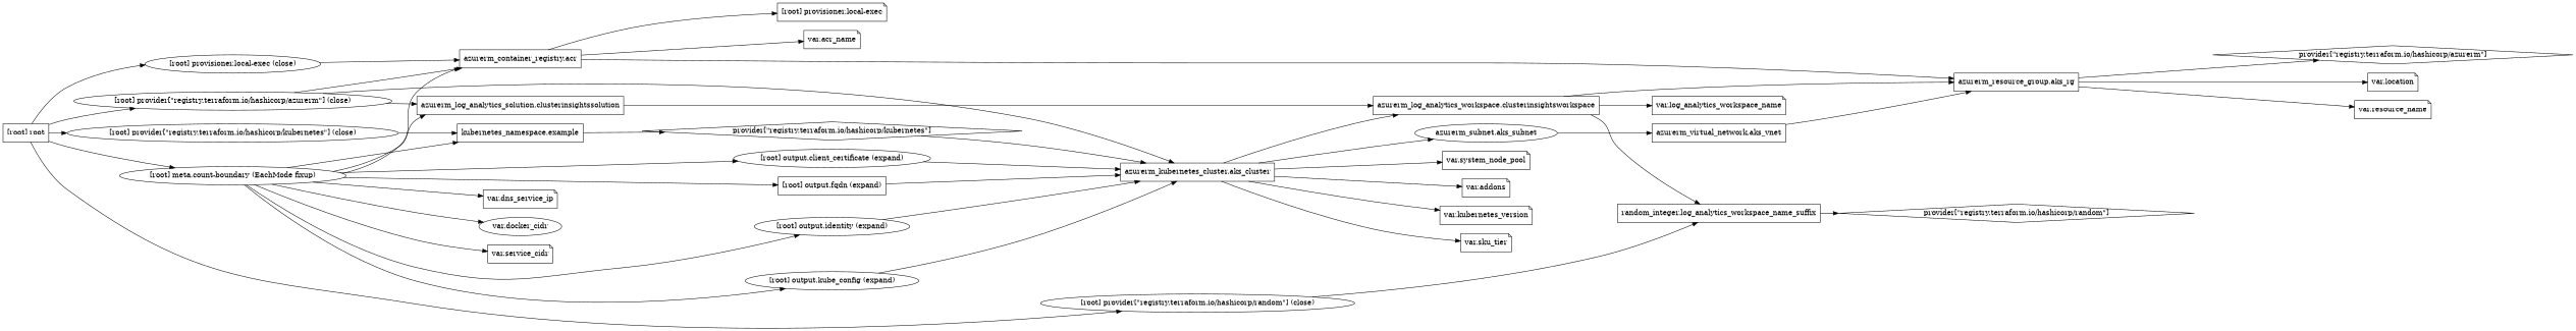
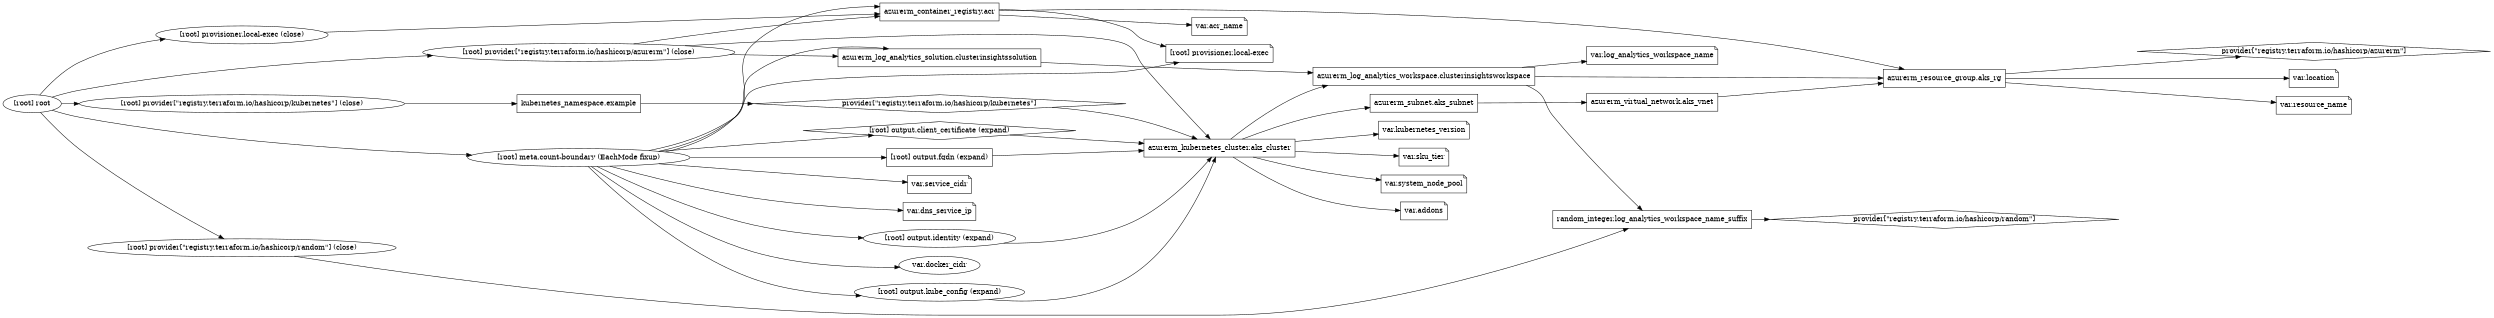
  digraph {
    compound=true
    newrank=true
    rankdir=LR
    node [shape=note]
    n1 [label="azurerm_container_registry.acr" shape=box]
    n2 [label="azurerm_resource_group.aks_rg" shape=box]
    n3 [label="var.acr_name"]
    "[root] provisioner.local-exec"
    n5 [label="azurerm_kubernetes_cluster.aks_cluster" shape=box]
    n6 [label="azurerm_log_analytics_workspace.clusterinsightsworkspace" shape=box]
-   n7 [label="azurerm_subnet.aks_subnet" shape=ellipse]
+   n7 [label="azurerm_subnet.aks_subnet" shape=box]
    n8 [label="var.addons"]
    n9 [label="var.kubernetes_version"]
    n10 [label="var.sku_tier"]
    n11 [label="var.system_node_pool"]
    n12 [label="azurerm_log_analytics_solution.clusterinsightssolution" shape=box]
    n13 [label="random_integer.log_analytics_workspace_name_suffix" shape=box]
    n14 [label="var.log_analytics_workspace_name"]
    n15 [label="provider[\"registry.terraform.io/hashicorp/azurerm\"]" shape=diamond]
    n16 [label="var.location"]
    n17 [label="var.resource_name"]
    n18 [label="azurerm_virtual_network.aks_vnet" shape=box]
    n19 [label="kubernetes_namespace.example" shape=box]
    n20 [label="provider[\"registry.terraform.io/hashicorp/kubernetes\"]" shape=diamond]
    n21 [label="provider[\"registry.terraform.io/hashicorp/random\"]" shape=diamond]
    n22 [label="var.dns_service_ip"]
    n23 [label="var.docker_cidr" shape=ellipse]
    n24 [label="var.service_cidr"]
    "[root] meta.count-boundary (EachMode fixup)" [shape=""]
-   "[root] output.client_certificate (expand)" [shape=""]
+   "[root] output.client_certificate (expand)" [shape=diamond]
    "[root] output.fqdn (expand)" [shape=box]
    "[root] output.identity (expand)" [shape=""]
    "[root] output.kube_config (expand)" [shape=""]
    "[root] provider[\"registry.terraform.io/hashicorp/azurerm\"] (close)" [shape=""]
    "[root] provider[\"registry.terraform.io/hashicorp/kubernetes\"] (close)" [shape=""]
    "[root] provider[\"registry.terraform.io/hashicorp/random\"] (close)" [shape=""]
    "[root] provisioner.local-exec (close)" [shape=""]
-   "[root] root" [shape=box]
+   "[root] root" [shape=""]
    subgraph sub_1 {
      n1
      n2
      n3
      "[root] provisioner.local-exec"
      n5
      n6
      n7
      n8
      n9
      n10
      n11
      n12
      n13
      n14
      n15
      n16
      n17
      n18
      n19
      n20
      n21
      n22
      n23
      n24
      "[root] meta.count-boundary (EachMode fixup)"
      "[root] output.client_certificate (expand)"
      "[root] output.fqdn (expand)"
      "[root] output.identity (expand)"
      "[root] output.kube_config (expand)"
      "[root] provider[\"registry.terraform.io/hashicorp/azurerm\"] (close)"
      "[root] provider[\"registry.terraform.io/hashicorp/kubernetes\"] (close)"
      "[root] provider[\"registry.terraform.io/hashicorp/random\"] (close)"
      "[root] provisioner.local-exec (close)"
      "[root] root"
    }
    n1 -> n2
    n1 -> n3
    n1 -> "[root] provisioner.local-exec"
    n2 -> n15
    n2 -> n16
    n2 -> n17
    n5 -> n6
    n5 -> n7
    n5 -> n8
    n5 -> n9
    n5 -> n10
    n5 -> n11
    n6 -> n2
    n6 -> n13
    n6 -> n14
    n7 -> n18
    n12 -> n6
    n13 -> n21
    n18 -> n2
    n19 -> n20
    n20 -> n5
    "[root] meta.count-boundary (EachMode fixup)" -> n1
    "[root] meta.count-boundary (EachMode fixup)" -> n12
-   "[root] meta.count-boundary (EachMode fixup)" -> n19
+   "[root] meta.count-boundary (EachMode fixup)" -> "[root] provisioner.local-exec"
    "[root] meta.count-boundary (EachMode fixup)" -> n22
    "[root] meta.count-boundary (EachMode fixup)" -> n23
    "[root] meta.count-boundary (EachMode fixup)" -> n24
    "[root] meta.count-boundary (EachMode fixup)" -> "[root] output.client_certificate (expand)"
    "[root] meta.count-boundary (EachMode fixup)" -> "[root] output.fqdn (expand)"
    "[root] meta.count-boundary (EachMode fixup)" -> "[root] output.identity (expand)"
    "[root] meta.count-boundary (EachMode fixup)" -> "[root] output.kube_config (expand)"
    "[root] output.client_certificate (expand)" -> n5
    "[root] output.fqdn (expand)" -> n5
    "[root] output.identity (expand)" -> n5
    "[root] output.kube_config (expand)" -> n5
    "[root] provider[\"registry.terraform.io/hashicorp/azurerm\"] (close)" -> n1
    "[root] provider[\"registry.terraform.io/hashicorp/azurerm\"] (close)" -> n5
    "[root] provider[\"registry.terraform.io/hashicorp/azurerm\"] (close)" -> n12
    "[root] provider[\"registry.terraform.io/hashicorp/kubernetes\"] (close)" -> n19
    "[root] provider[\"registry.terraform.io/hashicorp/random\"] (close)" -> n13
    "[root] provisioner.local-exec (close)" -> n1
    "[root] root" -> "[root] meta.count-boundary (EachMode fixup)"
    "[root] root" -> "[root] provider[\"registry.terraform.io/hashicorp/azurerm\"] (close)"
    "[root] root" -> "[root] provider[\"registry.terraform.io/hashicorp/kubernetes\"] (close)"
    "[root] root" -> "[root] provider[\"registry.terraform.io/hashicorp/random\"] (close)"
    "[root] root" -> "[root] provisioner.local-exec (close)"
  }
